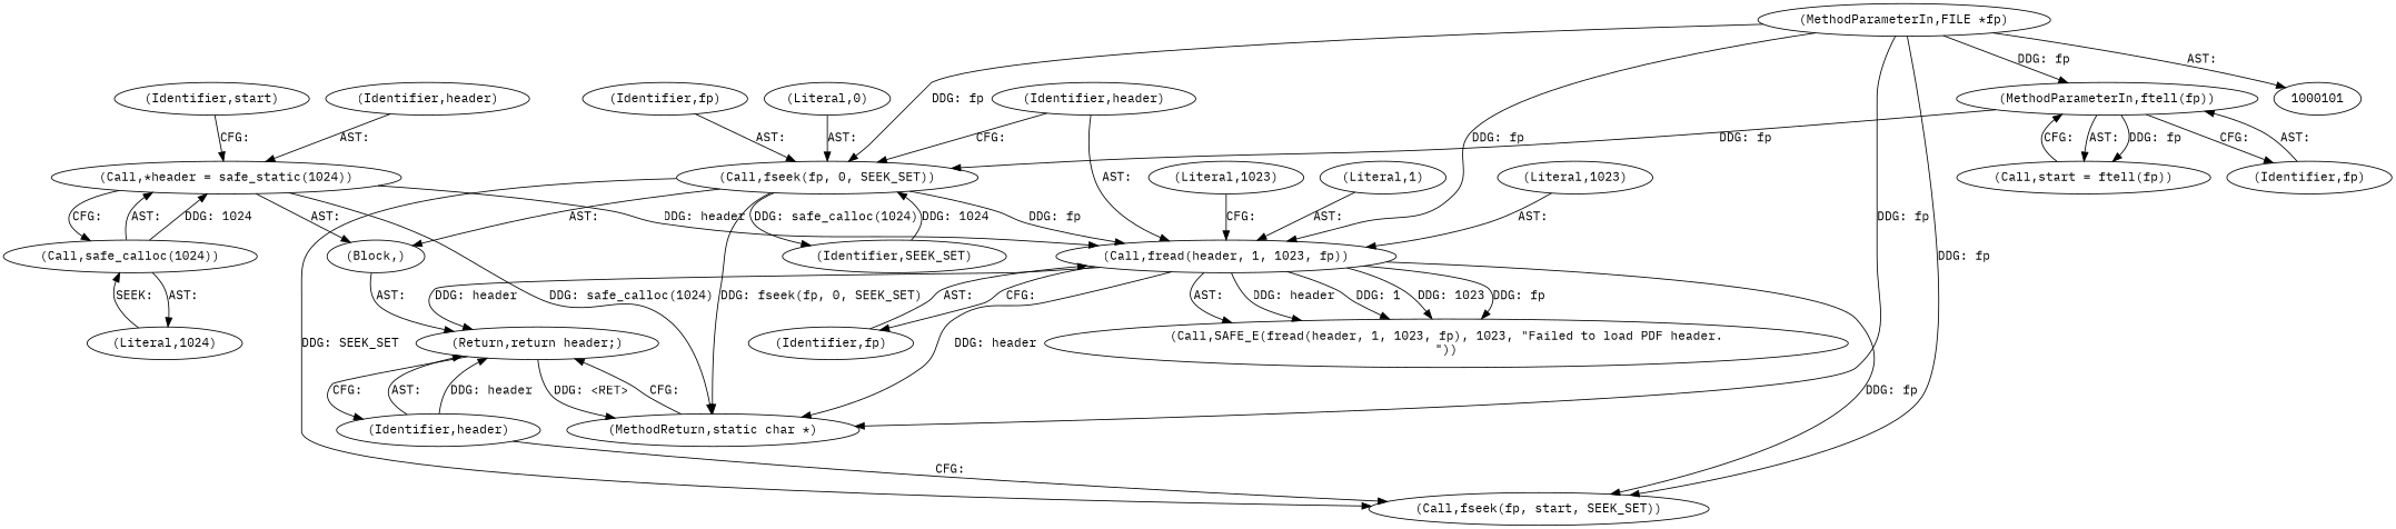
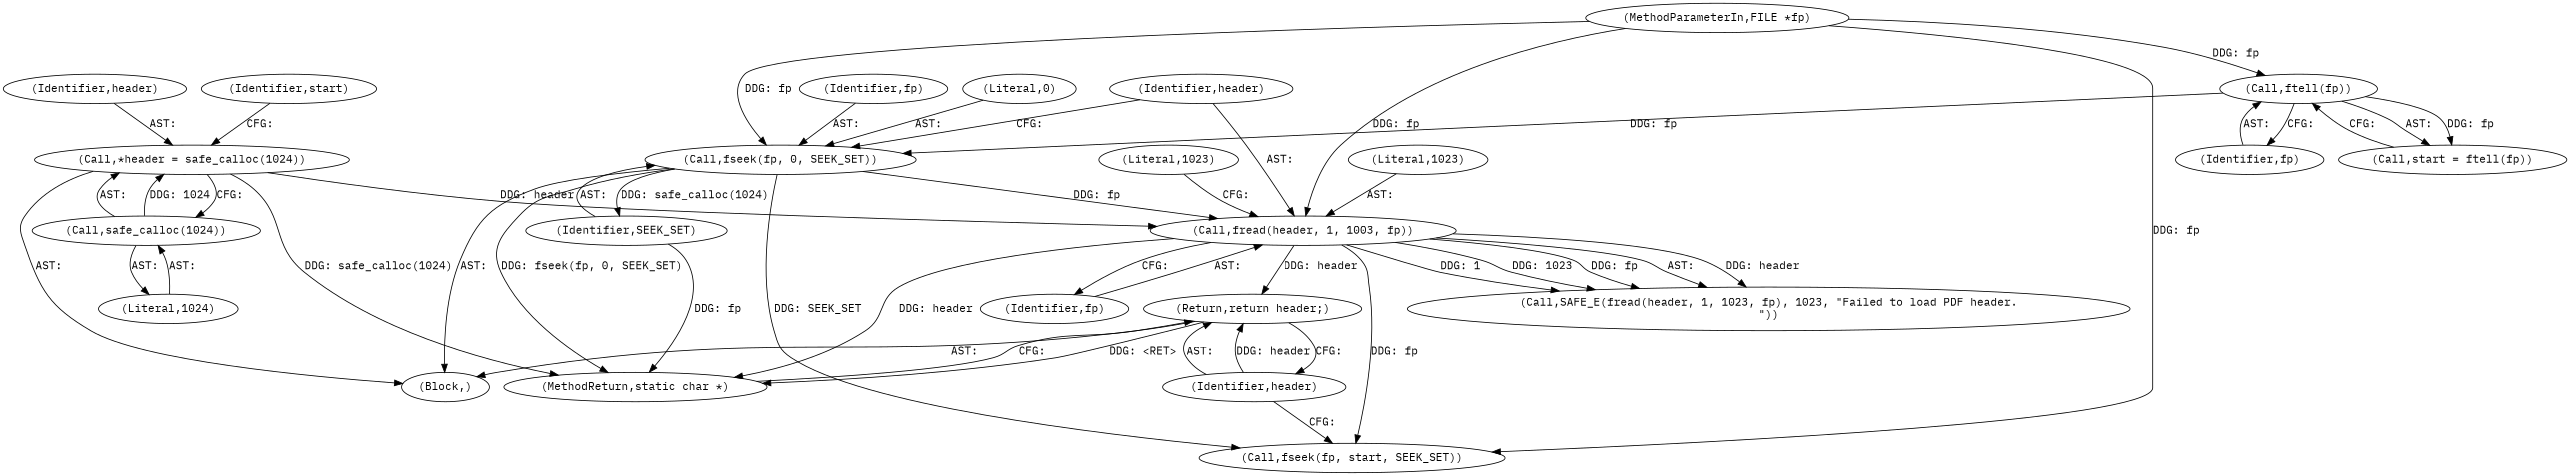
  digraph {
    fontname="IBM Plex Mono"
    node [fontname="IBM Plex Mono"]
    edge [fontname="IBM Plex Mono"]
    n1 [label="(Return,return header;)"]
    n2 [label="(Identifier,header)"]
    n3 [label="(MethodReturn,static char *)"]
    n4 [label="(Block,)"]
    n5 [label="(Call,fseek(fp, start, SEEK_SET))"]
-   n6 [label="(Call,fread(header, 1, 1023, fp))"]
+   n6 [label="(Call,fread(header, 1, 1003, fp))"]
    n7 [label="(Call,SAFE_E(fread(header, 1, 1023, fp), 1023, \"Failed to load PDF header.\n\"))"]
    n8 [label="(Identifier,fp)"]
-   n9 [label="(Call,*header = safe_static(1024))"]
+   n9 [label="(Call,*header = safe_calloc(1024))"]
    n10 [label="(Call,safe_calloc(1024))"]
    n11 [label="(Literal,1024)"]
    n12 [label="(Call,fseek(fp, 0, SEEK_SET))"]
    n13 [label="(Identifier,SEEK_SET)"]
-   n14 [label="(MethodParameterIn,ftell(fp))"]
+   n14 [label="(Call,ftell(fp))"]
    n15 [label="(Identifier,fp)"]
    n16 [label="(Call,start = ftell(fp))"]
    n17 [label="(MethodParameterIn,FILE *fp)"]
-   1000101
    n19 [label="(Identifier,start)"]
    n20 [label="(Identifier,header)"]
    n21 [label="(Identifier,header)"]
    n22 [label="(Literal,1023)"]
    n23 [label="(Identifier,fp)"]
    n24 [label="(Literal,1023)"]
    n25 [label="(Literal,0)"]
-   n26 [label="(Literal,1)"]
    n1 -> n2 [label="CFG: "]
    n1 -> n3 [label="DDG: <RET>"]
-   n4 -> n1 [label="AST: "]
+   n1 -> n4 [label="AST: "]
    n2 -> n1 [label="AST: "]
    n2 -> n1 [label="DDG: header"]
    n2 -> n5 [label="CFG: "]
    n3 -> n1 [label="CFG: "]
    n6 -> n1 [label="DDG: header"]
    n6 -> n3 [label="DDG: header"]
    n6 -> n5 [label="DDG: fp"]
    n6 -> n7 [label="AST: "]
    n6 -> n7 [label="DDG: header"]
    n6 -> n7 [label="DDG: 1"]
    n6 -> n7 [label="DDG: 1023"]
    n6 -> n7 [label="DDG: fp"]
    n6 -> n8 [label="CFG: "]
    n8 -> n6 [label="AST: "]
    n9 -> n3 [label="DDG: safe_calloc(1024)"]
    n9 -> n4 [label="AST: "]
    n9 -> n6 [label="DDG: header"]
    n9 -> n10 [label="CFG: "]
    n10 -> n9 [label="AST: "]
    n10 -> n9 [label="DDG: 1024"]
    n10 -> n11 [label="AST: "]
-   n11 -> n10 [label="SEEK: "]
+   n11 -> n10 [label="AST: "]
    n12 -> n3 [label="DDG: fseek(fp, 0, SEEK_SET)"]
    n12 -> n4 [label="AST: "]
    n12 -> n5 [label="DDG: SEEK_SET"]
    n12 -> n6 [label="DDG: fp"]
    n12 -> n13 [label="DDG: safe_calloc(1024)"]
-   n13 -> n12 [label="DDG: 1024"]
+   n13 -> n12 [label="AST: "]
    n14 -> n12 [label="DDG: fp"]
    n14 -> n15 [label="CFG: "]
    n14 -> n16 [label="AST: "]
    n14 -> n16 [label="DDG: fp"]
    n15 -> n14 [label="AST: "]
    n16 -> n14 [label="CFG: "]
-   n17 -> n3 [label="DDG: fp"]
+   n13 -> n3 [label="DDG: fp"]
    n17 -> n5 [label="DDG: fp"]
    n17 -> n6 [label="DDG: fp"]
    n17 -> n12 [label="DDG: fp"]
    n17 -> n14 [label="DDG: fp"]
-   n17 -> 1000101 [label="AST: "]
    n19 -> n9 [label="CFG: "]
    n20 -> n9 [label="AST: "]
    n21 -> n6 [label="AST: "]
    n21 -> n12 [label="CFG: "]
    n22 -> n6 [label="AST: "]
    n23 -> n12 [label="AST: "]
    n24 -> n6 [label="CFG: "]
    n25 -> n12 [label="AST: "]
-   n26 -> n6 [label="AST: "]
  }
